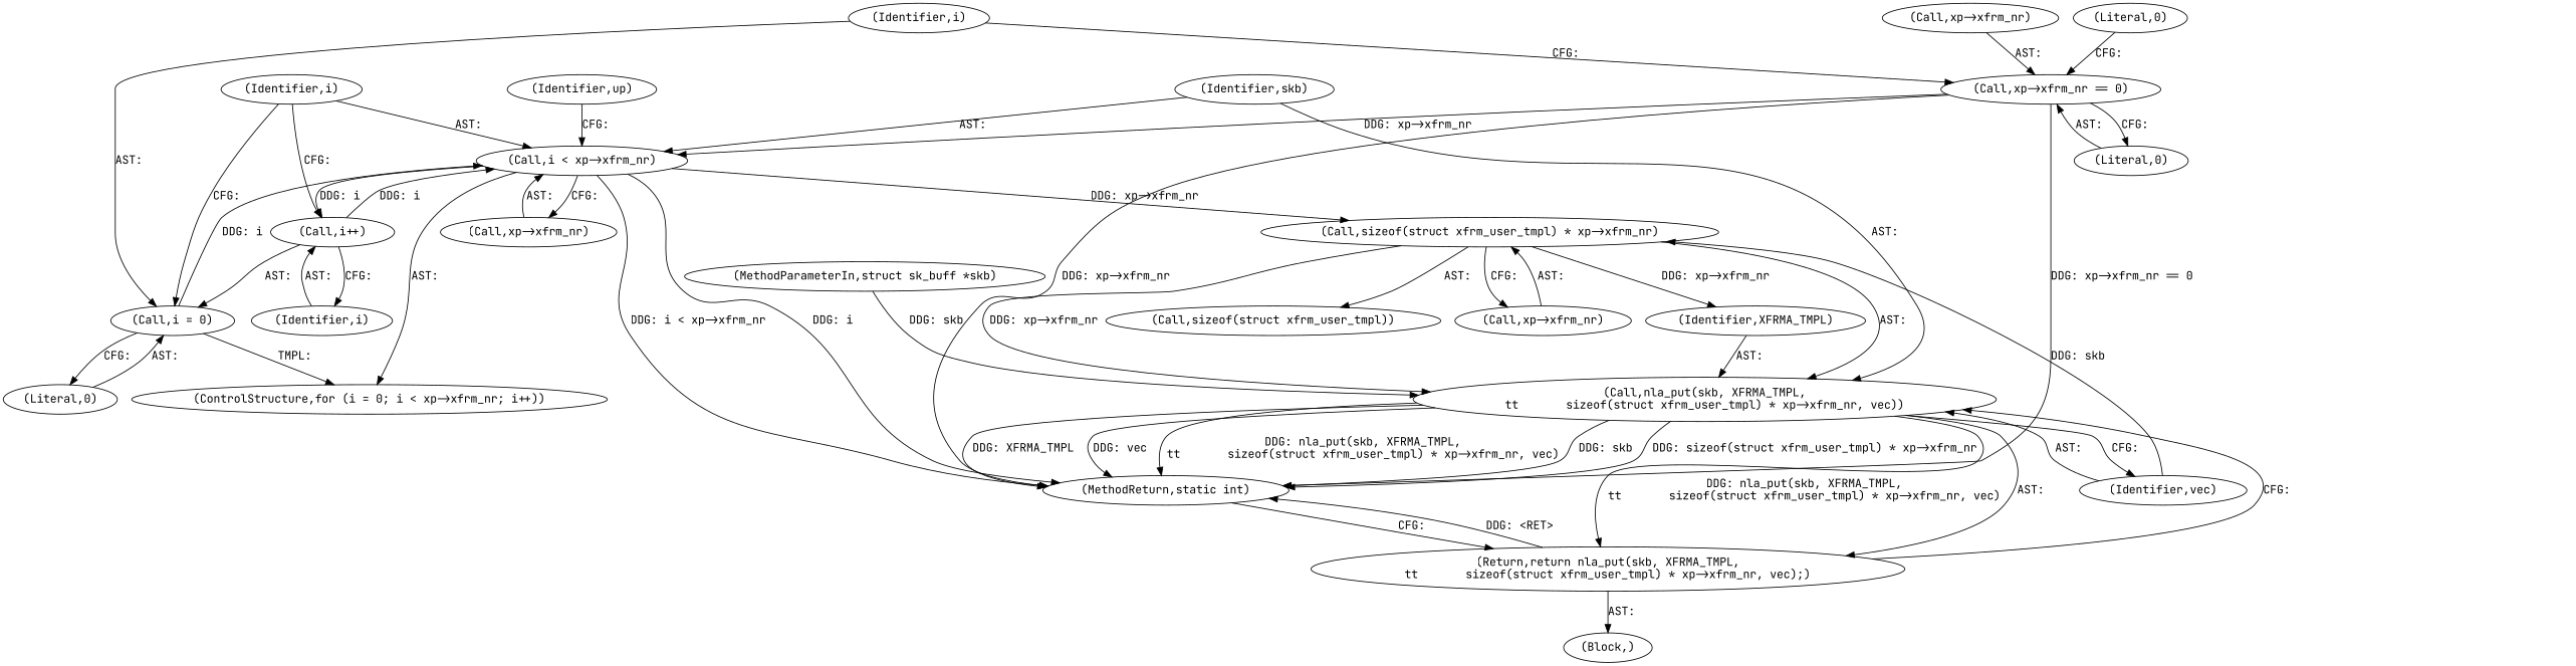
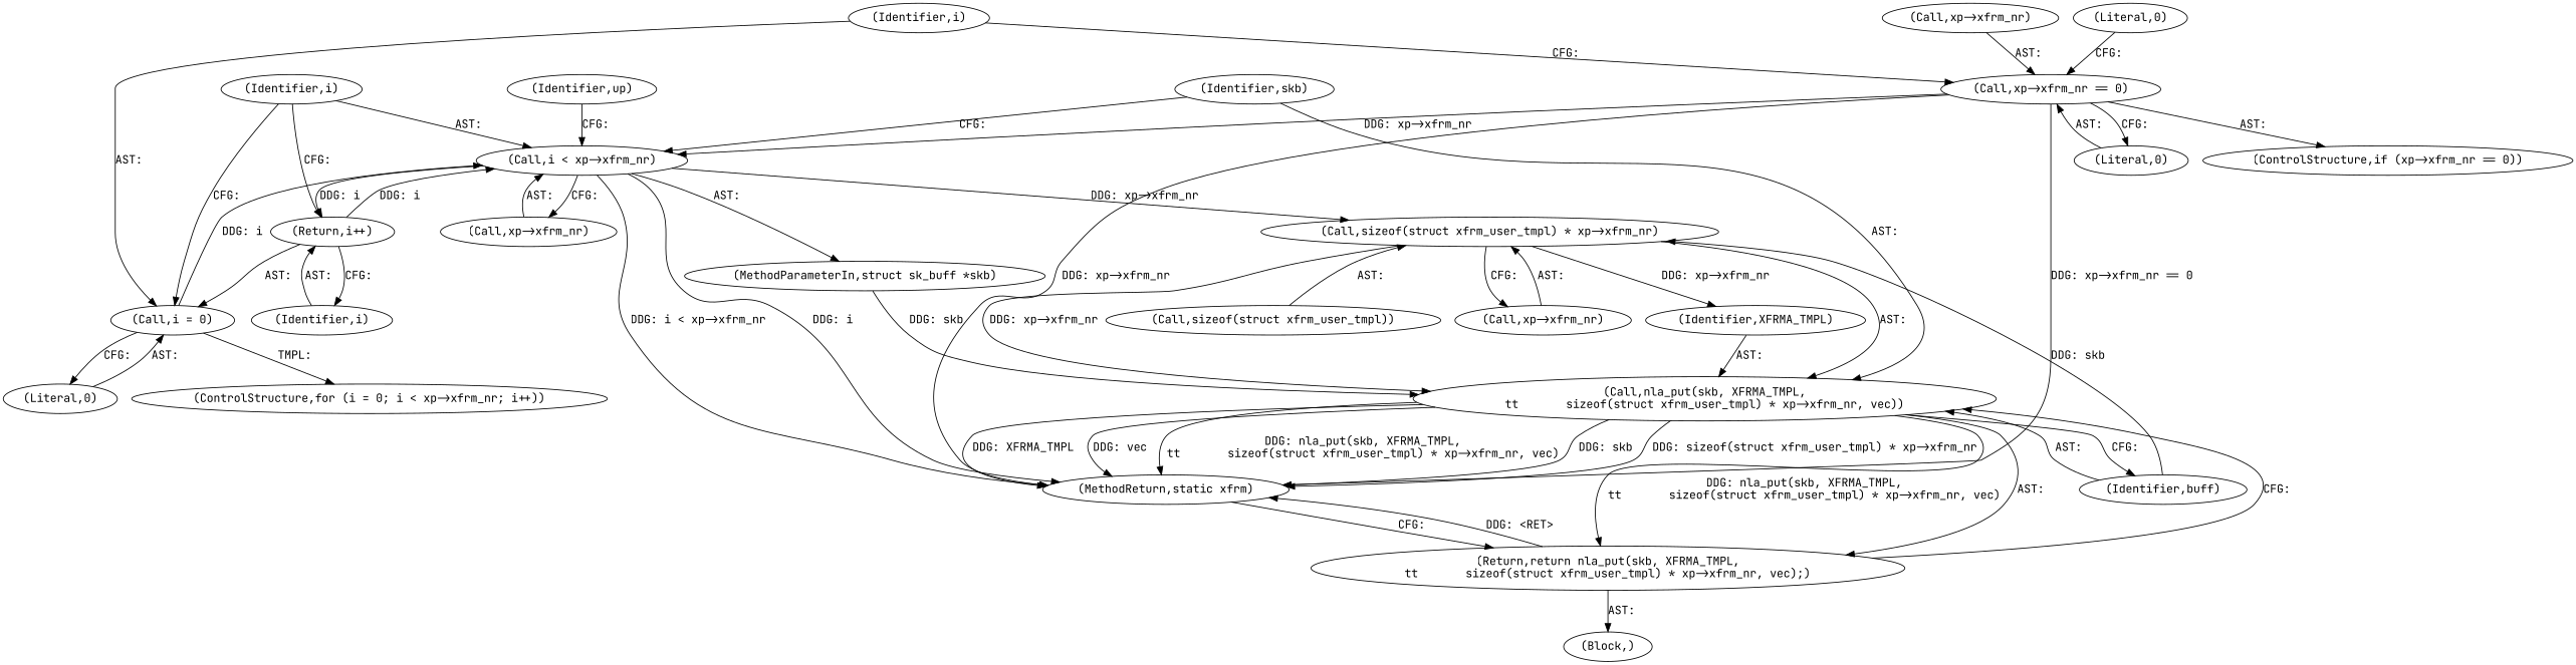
  digraph {
    fontname="JetBrains Mono"
    node [fontname="JetBrains Mono"]
    edge [fontname="JetBrains Mono"]
    n1 [label="(Call,sizeof(struct xfrm_user_tmpl) * xp->xfrm_nr)"]
    n2 [label="(Call,nla_put(skb, XFRMA_TMPL,\n\t\t       sizeof(struct xfrm_user_tmpl) * xp->xfrm_nr, vec))"]
    n3 [label="(Call,xp->xfrm_nr)"]
    n4 [label="(Identifier,XFRMA_TMPL)"]
-   n5 [label="(MethodReturn,static int)"]
+   n5 [label="(MethodReturn,static xfrm)"]
    n6 [label="(Return,return nla_put(skb, XFRMA_TMPL,\n\t\t       sizeof(struct xfrm_user_tmpl) * xp->xfrm_nr, vec);)"]
-   n7 [label="(Identifier,vec)"]
+   n7 [label="(Identifier,buff)"]
    n8 [label="(Call,i < xp->xfrm_nr)"]
-   n9 [label="(Call,i++)"]
+   n9 [label="(Return,i++)"]
    n10 [label="(ControlStructure,for (i = 0; i < xp->xfrm_nr; i++))"]
    n11 [label="(Call,xp->xfrm_nr)"]
    n12 [label="(Call,i = 0)"]
    n13 [label="(Identifier,i)"]
    n14 [label="(Literal,0)"]
    n15 [label="(Call,xp->xfrm_nr == 0)"]
    n16 [label="(Literal,0)"]
+   n17 [label="(ControlStructure,if (xp->xfrm_nr == 0))"]
    n18 [label="(Block,)"]
    n19 [label="(Literal,0)"]
    n20 [label="(Identifier,skb)"]
    n21 [label="(Identifier,i)"]
    n22 [label="(Call,sizeof(struct xfrm_user_tmpl))"]
    n23 [label="(Identifier,i)"]
    n24 [label="(Call,xp->xfrm_nr)"]
    n25 [label="(Identifier,up)"]
    n26 [label="(MethodParameterIn,struct sk_buff *skb)"]
    n1 -> n2 [label="AST: "]
    n1 -> n2 [label="DDG: xp->xfrm_nr"]
    n1 -> n3 [label="CFG: "]
    n1 -> n4 [label="DDG: xp->xfrm_nr"]
    n2 -> n5 [label="DDG: XFRMA_TMPL"]
    n2 -> n5 [label="DDG: vec"]
    n2 -> n5 [label="DDG: nla_put(skb, XFRMA_TMPL,\n\t\t       sizeof(struct xfrm_user_tmpl) * xp->xfrm_nr, vec)"]
    n2 -> n5 [label="DDG: skb"]
    n2 -> n5 [label="DDG: sizeof(struct xfrm_user_tmpl) * xp->xfrm_nr"]
    n2 -> n6 [label="AST: "]
    n2 -> n6 [label="DDG: nla_put(skb, XFRMA_TMPL,\n\t\t       sizeof(struct xfrm_user_tmpl) * xp->xfrm_nr, vec)"]
    n2 -> n7 [label="CFG: "]
    n3 -> n1 [label="AST: "]
    n4 -> n2 [label="AST: "]
    n5 -> n6 [label="CFG: "]
    n6 -> n2 [label="CFG: "]
    n6 -> n5 [label="DDG: <RET>"]
    n6 -> n18 [label="AST: "]
    n7 -> n1 [label="DDG: skb"]
    n7 -> n2 [label="AST: "]
    n8 -> n1 [label="DDG: xp->xfrm_nr"]
    n8 -> n5 [label="DDG: i"]
    n8 -> n5 [label="DDG: i < xp->xfrm_nr"]
    n8 -> n9 [label="DDG: i"]
-   n8 -> n10 [label="AST: "]
+   n8 -> n26 [label="AST: "]
    n8 -> n11 [label="CFG: "]
    n9 -> n8 [label="DDG: i"]
    n9 -> n12 [label="AST: "]
    n9 -> n13 [label="CFG: "]
    n11 -> n8 [label="AST: "]
    n12 -> n8 [label="DDG: i"]
    n12 -> n10 [label="TMPL: "]
    n12 -> n14 [label="CFG: "]
    n13 -> n9 [label="AST: "]
    n14 -> n12 [label="AST: "]
    n15 -> n5 [label="DDG: xp->xfrm_nr"]
    n15 -> n5 [label="DDG: xp->xfrm_nr == 0"]
    n15 -> n8 [label="DDG: xp->xfrm_nr"]
    n15 -> n16 [label="CFG: "]
+   n15 -> n17 [label="AST: "]
    n16 -> n15 [label="AST: "]
    n19 -> n15 [label="CFG: "]
    n20 -> n2 [label="AST: "]
-   n20 -> n8 [label="AST: "]
+   n20 -> n8 [label="CFG: "]
    n21 -> n8 [label="AST: "]
    n21 -> n9 [label="CFG: "]
    n21 -> n12 [label="CFG: "]
-   n1 -> n22 [label="AST: "]
+   n22 -> n1 [label="AST: "]
    n23 -> n12 [label="AST: "]
    n23 -> n15 [label="CFG: "]
    n24 -> n15 [label="AST: "]
    n25 -> n8 [label="CFG: "]
    n26 -> n2 [label="DDG: skb"]
  }
